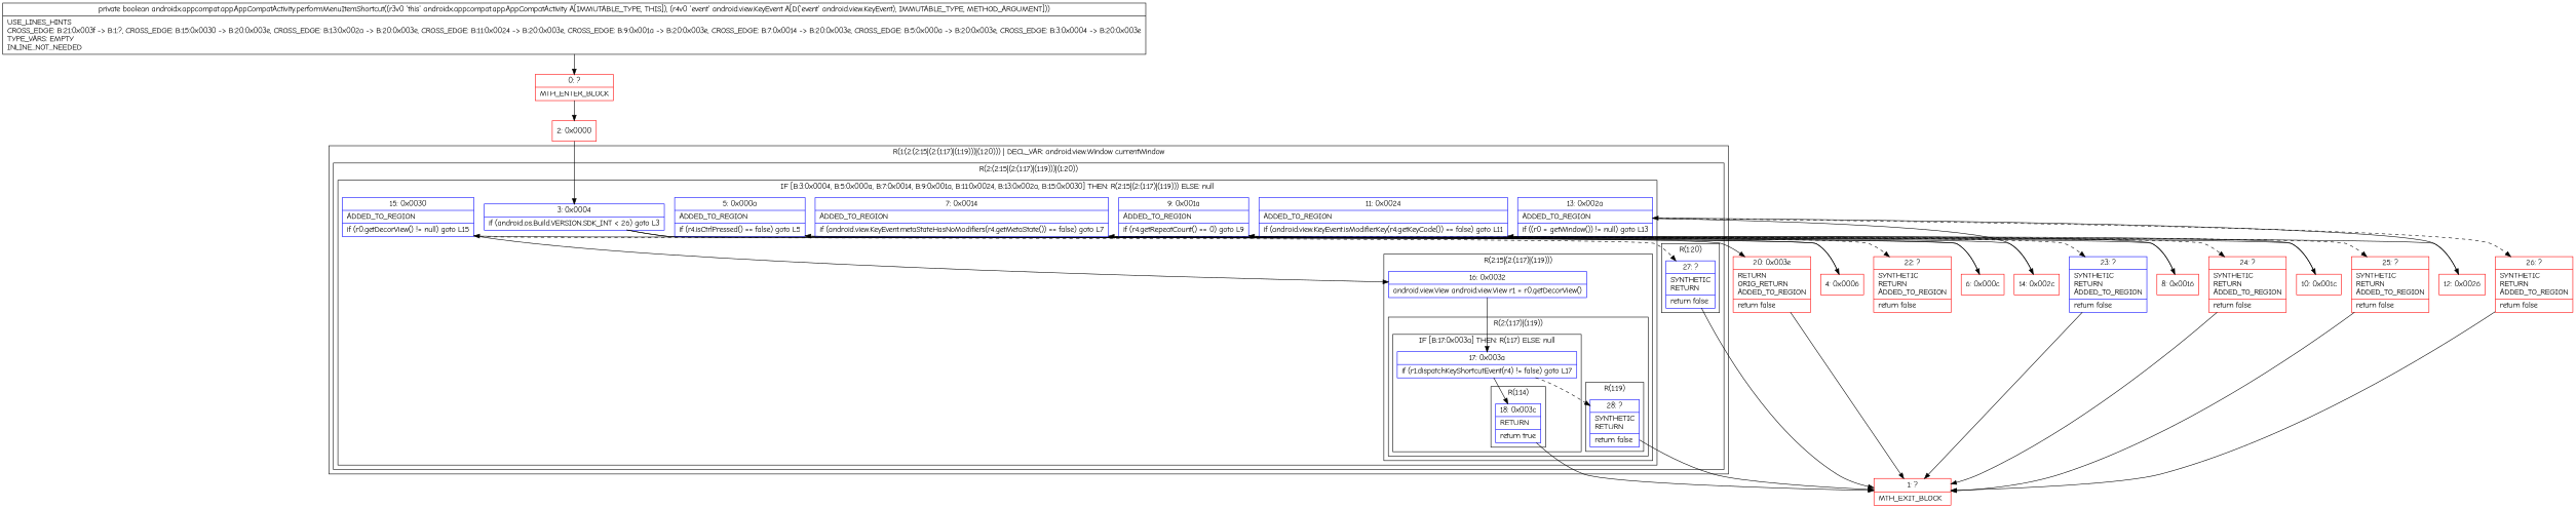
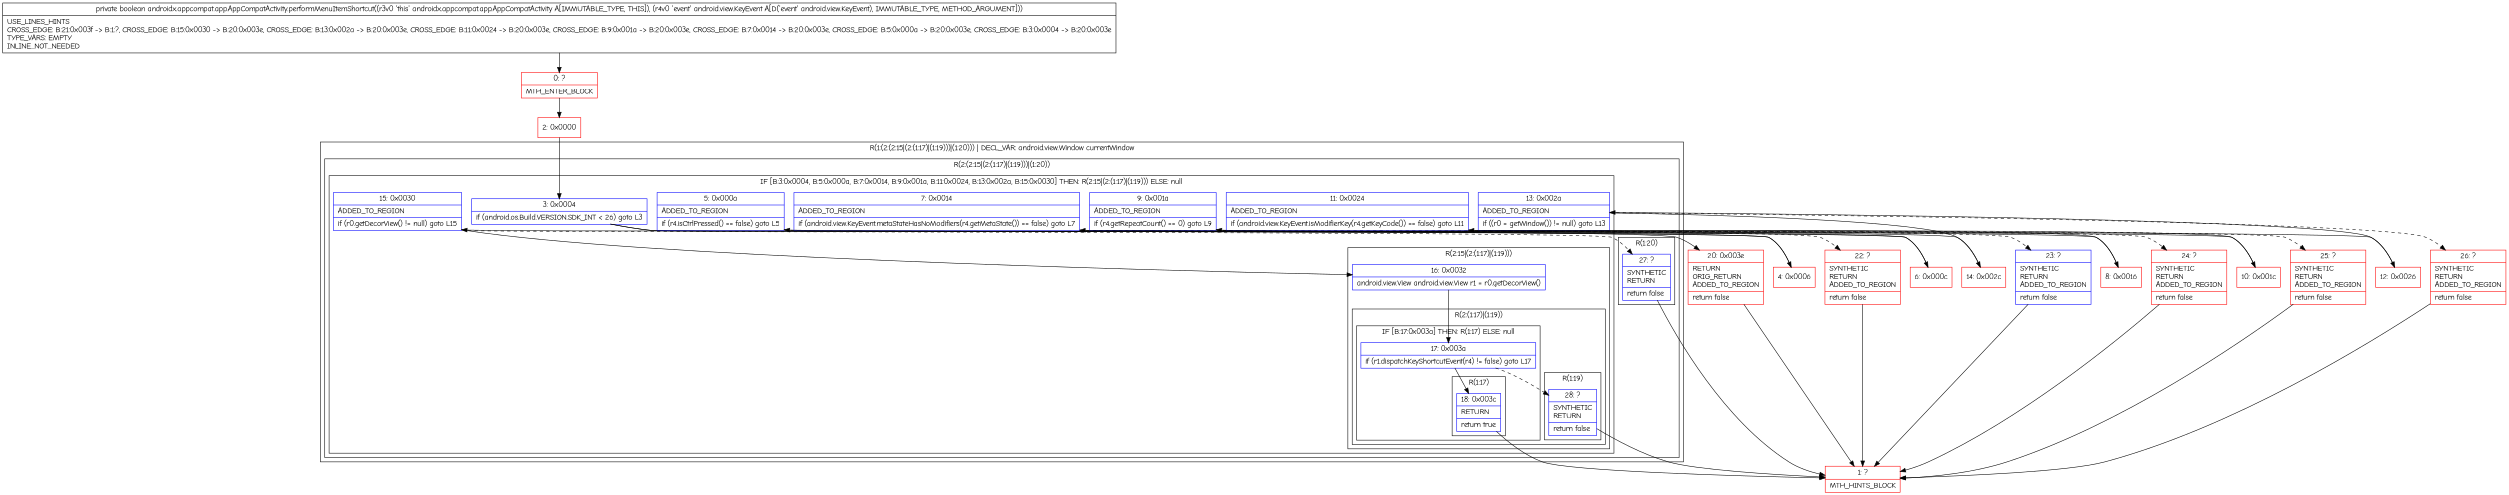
  digraph {
    fontname="Comic Neue"
    node [color=red fontname="Comic Neue" shape=record]
    edge [fontname="Comic Neue"]
    n1 [color=blue label="{18\:\ 0x003c|RETURN\l|return true\l}"]
    n2 [color=blue label="{17\:\ 0x003a|if (r1.dispatchKeyShortcutEvent(r4) != false) goto L17\l}"]
    n3 [color=blue label="{28\:\ ?|SYNTHETIC\lRETURN\l|return false\l}"]
    n4 [color=blue label="{16\:\ 0x0032|android.view.View android.view.View r1 = r0.getDecorView()\l}"]
    n5 [color=blue label="{3\:\ 0x0004|if (android.os.Build.VERSION.SDK_INT \< 26) goto L3\l}"]
    n6 [color=blue label="{5\:\ 0x000a|ADDED_TO_REGION\l|if (r4.isCtrlPressed() == false) goto L5\l}"]
    n7 [color=blue label="{7\:\ 0x0014|ADDED_TO_REGION\l|if (android.view.KeyEvent.metaStateHasNoModifiers(r4.getMetaState()) == false) goto L7\l}"]
    n8 [color=blue label="{9\:\ 0x001a|ADDED_TO_REGION\l|if (r4.getRepeatCount() == 0) goto L9\l}"]
    n9 [color=blue label="{11\:\ 0x0024|ADDED_TO_REGION\l|if (android.view.KeyEvent.isModifierKey(r4.getKeyCode()) == false) goto L11\l}"]
    n10 [color=blue label="{13\:\ 0x002a|ADDED_TO_REGION\l|if ((r0 = getWindow()) != null) goto L13\l}"]
    n11 [color=blue label="{15\:\ 0x0030|ADDED_TO_REGION\l|if (r0.getDecorView() != null) goto L15\l}"]
    n12 [color=blue label="{27\:\ ?|SYNTHETIC\lRETURN\l|return false\l}"]
-   n13 [label="{1\:\ ?|MTH_EXIT_BLOCK\l}"]
+   n13 [label="{1\:\ ?|MTH_HINTS_BLOCK\l}"]
    n14 [label="{4\:\ 0x0006}"]
    n15 [label="{20\:\ 0x003e|RETURN\lORIG_RETURN\lADDED_TO_REGION\l|return false\l}"]
    n16 [label="{6\:\ 0x000c}"]
    n17 [label="{22\:\ ?|SYNTHETIC\lRETURN\lADDED_TO_REGION\l|return false\l}"]
    n18 [label="{8\:\ 0x0016}"]
    n19 [color=blue label="{23\:\ ?|SYNTHETIC\lRETURN\lADDED_TO_REGION\l|return false\l}"]
    n20 [label="{10\:\ 0x001c}"]
    n21 [label="{24\:\ ?|SYNTHETIC\lRETURN\lADDED_TO_REGION\l|return false\l}"]
    n22 [label="{12\:\ 0x0026}"]
    n23 [label="{25\:\ ?|SYNTHETIC\lRETURN\lADDED_TO_REGION\l|return false\l}"]
    n24 [label="{14\:\ 0x002c}"]
    n25 [label="{26\:\ ?|SYNTHETIC\lRETURN\lADDED_TO_REGION\l|return false\l}"]
    n26 [label="{0\:\ ?|MTH_ENTER_BLOCK\l}"]
    n27 [label="{2\:\ 0x0000}"]
    n28 [label="{private boolean androidx.appcompat.app.AppCompatActivity.performMenuItemShortcut((r3v0 'this' androidx.appcompat.app.AppCompatActivity A[IMMUTABLE_TYPE, THIS]), (r4v0 'event' android.view.KeyEvent A[D('event' android.view.KeyEvent), IMMUTABLE_TYPE, METHOD_ARGUMENT]))  | USE_LINES_HINTS\lCROSS_EDGE: B:21:0x003f \-\> B:1:?, CROSS_EDGE: B:15:0x0030 \-\> B:20:0x003e, CROSS_EDGE: B:13:0x002a \-\> B:20:0x003e, CROSS_EDGE: B:11:0x0024 \-\> B:20:0x003e, CROSS_EDGE: B:9:0x001a \-\> B:20:0x003e, CROSS_EDGE: B:7:0x0014 \-\> B:20:0x003e, CROSS_EDGE: B:5:0x000a \-\> B:20:0x003e, CROSS_EDGE: B:3:0x0004 \-\> B:20:0x003e\lTYPE_VARS: EMPTY\lINLINE_NOT_NEEDED\l}" color=""]
    subgraph cluster_1 {
      label="R(1:(2:(2:15|(2:(1:17)|(1:19)))|(1:20))) | DECL_VAR: android.view.Window currentWindow\l"
      subgraph cluster_2 {
        label="R(2:(2:15|(2:(1:17)|(1:19)))|(1:20))"
        subgraph cluster_3 {
          label="IF [B:3:0x0004, B:5:0x000a, B:7:0x0014, B:9:0x001a, B:11:0x0024, B:13:0x002a, B:15:0x0030] THEN: R(2:15|(2:(1:17)|(1:19))) ELSE: null"
          n5
          n6
          n7
          n8
          n9
          n10
          n11
          subgraph cluster_4 {
            label="R(2:15|(2:(1:17)|(1:19)))"
            n4
            subgraph cluster_5 {
              label="R(2:(1:17)|(1:19))"
              subgraph cluster_6 {
                label="IF [B:17:0x003a] THEN: R(1:17) ELSE: null"
                n2
                subgraph cluster_7 {
-                 label="R(1:14)"
+                 label="R(1:17)"
                  n1
                }
              }
              subgraph cluster_8 {
                label="R(1:19)"
                n3
              }
            }
          }
        }
        subgraph cluster_9 {
          label="R(1:20)"
          n12
        }
      }
    }
    n1 -> n13
    n2 -> n1
    n2 -> n3 [style=dashed]
    n3 -> n13
    n4 -> n2
    n5 -> n14
    n5 -> n15 [style=solid]
    n6 -> n16
    n6 -> n17 [style=dashed]
    n7 -> n18
    n7 -> n19 [style=dashed]
    n8 -> n20
    n8 -> n21 [style=dashed]
    n9 -> n22
    n9 -> n23 [style=dashed]
    n10 -> n24
    n10 -> n25 [style=dashed]
    n11 -> n4
    n11 -> n12 [style=dashed]
    n12 -> n13
    n14 -> n6
    n15 -> n13
    n16 -> n7
+   n17 -> n13
    n18 -> n8
    n19 -> n13
    n20 -> n9
    n21 -> n13
    n22 -> n10
    n23 -> n13
    n24 -> n11
    n25 -> n13
    n26 -> n27
    n27 -> n5
    n28 -> n26
  }
